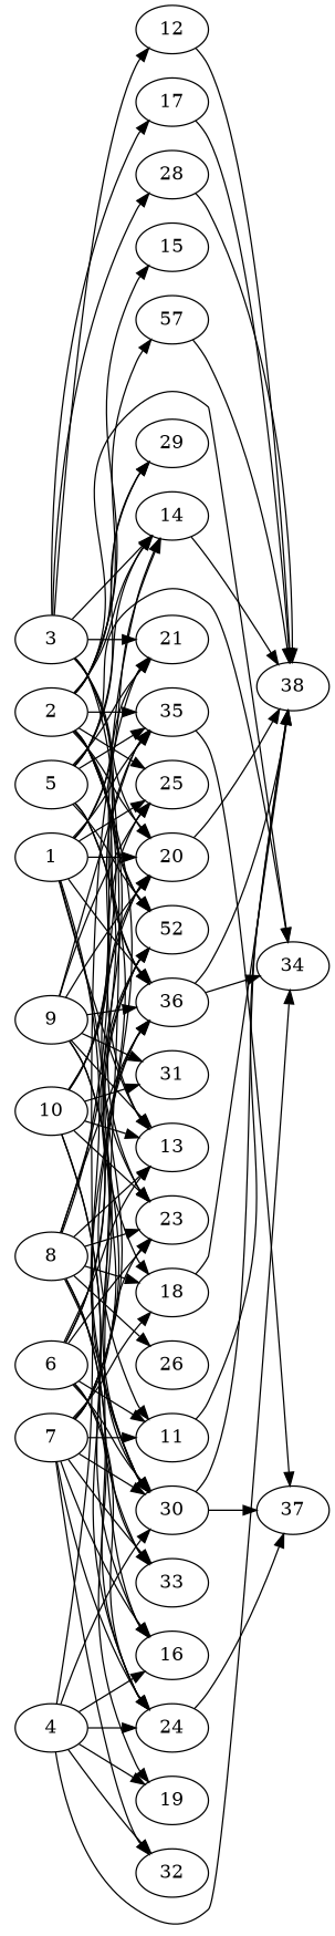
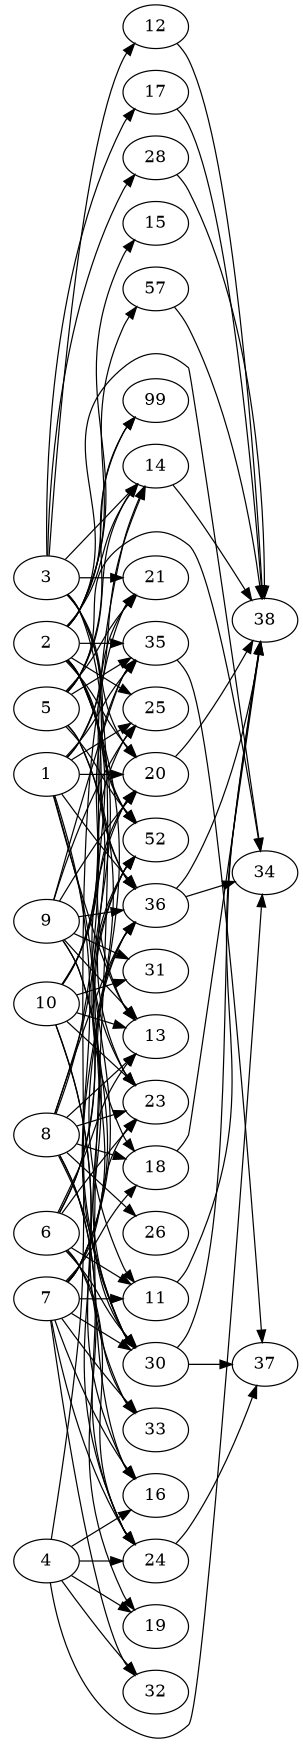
  digraph {
    rankdir=LR
    node [alpha=0.10]
    1 [alpha=0.19 expect_size=32667287454537120]
    13 [expect_size=2236382518499366912]
    14 [alpha=0.13 expect_size=10261430367155268878336]
    20 [alpha=0.00 expect_size=8488423098704768]
    21 [expect_size=4775331943475957760]
    23 [alpha=0.14 expect_size=7424486974202654490624]
    25 [alpha=0.07 expect_size=295161063015397504]
    30 [alpha=0.08 expect_size=3987345915790620160]
    35 [alpha=0.03 expect_size=496609321830055424]
    36 [alpha=0.20 expect_size=7639965917937972281344]
    38 [alpha=0.01 expect_size=6608159237137136640]
    37 [alpha=0.18 expect_size=317503898474891840]
    34 [alpha=0.00 expect_size=4115780169687987200]
    2 [alpha=0.17 expect_size=295580461884172664832]
    15 [alpha=0.12 expect_size=624253123489015552]
    18 [alpha=0.19 expect_size=14218356029507788]
    n17 [alpha=0.08 expect_size=9473409724032958464 label=52]
    n18 [expect_size=35745622439687220 label=57]
-   29 [alpha=0.06 expect_size=375621758325052864]
+   29 [alpha=0.06 expect_size=375621758325052864 label=99]
    3 [alpha=0.09 expect_size=338668423925895488]
    12 [alpha=0.13 expect_size=350961821771570944]
    16 [alpha=0.07 expect_size=18474038622860253069312]
    17 [alpha=0.02 expect_size=256442622852890361856]
    28 [alpha=0.16 expect_size=342197063635334912]
    4 [alpha=0.06 expect_size=2671475752712242688]
    19 [alpha=0.09 expect_size=2597869024953752]
    24 [alpha=0.19 expect_size=3516133396244316160]
    32 [alpha=0.00 expect_size=3178782365292639744]
    5 [alpha=0.16 expect_size=50519302483512832]
    11 [alpha=0.04 expect_size=5603283388487586816]
    6 [alpha=0.12 expect_size=88039852408658048]
    33 [alpha=0.02 expect_size=72776734883724864]
    7 [alpha=0.02 expect_size=224869612672538432]
    8 [alpha=0.12 expect_size=531573410250365075456]
    26 [alpha=0.04 expect_size=5472726357403622]
    9 [expect_size=20128492686937348]
    31 [alpha=0.04 expect_size=2343409563926861312]
    10 [alpha=0.05 expect_size=162885799884206304]
    1 -> 13
    1 -> 14
    1 -> 20
    1 -> 21
    1 -> 23
    1 -> 25
    1 -> 30
    1 -> 35
    1 -> 36
    14 -> 38
    20 -> 38
    30 -> 38
    30 -> 37
    35 -> 37
    36 -> 38
    36 -> 34
    2 -> 13
    2 -> 14
    2 -> 20
    2 -> 25
    2 -> 30
    2 -> 35
    2 -> 36
    2 -> 34
    2 -> 15
    2 -> 18
    2 -> n17
    2 -> n18
    2 -> 29
    18 -> 38
    n18 -> 38
    3 -> 14
    3 -> 20
    3 -> 21
    3 -> 36
    3 -> n17
    3 -> 12
    3 -> 16
    3 -> 17
    3 -> 28
    12 -> 38
    17 -> 38
    28 -> 38
    4 -> 21
-   4 -> 30
    4 -> 34
    4 -> 16
    4 -> 19
    4 -> 24
    4 -> 32
    24 -> 37
    5 -> 14
    5 -> 21
    5 -> 23
    5 -> 35
    5 -> 34
    5 -> n17
    5 -> 29
    5 -> 11
    11 -> 38
    6 -> 13
    6 -> 23
    6 -> 30
    6 -> 36
    6 -> n17
    6 -> 24
    6 -> 11
    6 -> 33
    7 -> 20
    7 -> 23
    7 -> 30
    7 -> 36
    7 -> 18
    7 -> n17
    7 -> 16
    7 -> 24
    7 -> 32
    7 -> 11
    7 -> 33
    8 -> 13
    8 -> 14
    8 -> 23
    8 -> 30
    8 -> 36
    8 -> 18
    8 -> n17
    8 -> 19
    8 -> 24
    8 -> 26
    9 -> 13
    9 -> 20
    9 -> 25
    9 -> 30
    9 -> 35
    9 -> 36
    9 -> 33
    9 -> 31
    10 -> 13
    10 -> 20
    10 -> 23
    10 -> 25
    10 -> 35
    10 -> 16
    10 -> 24
    10 -> 31
  }
